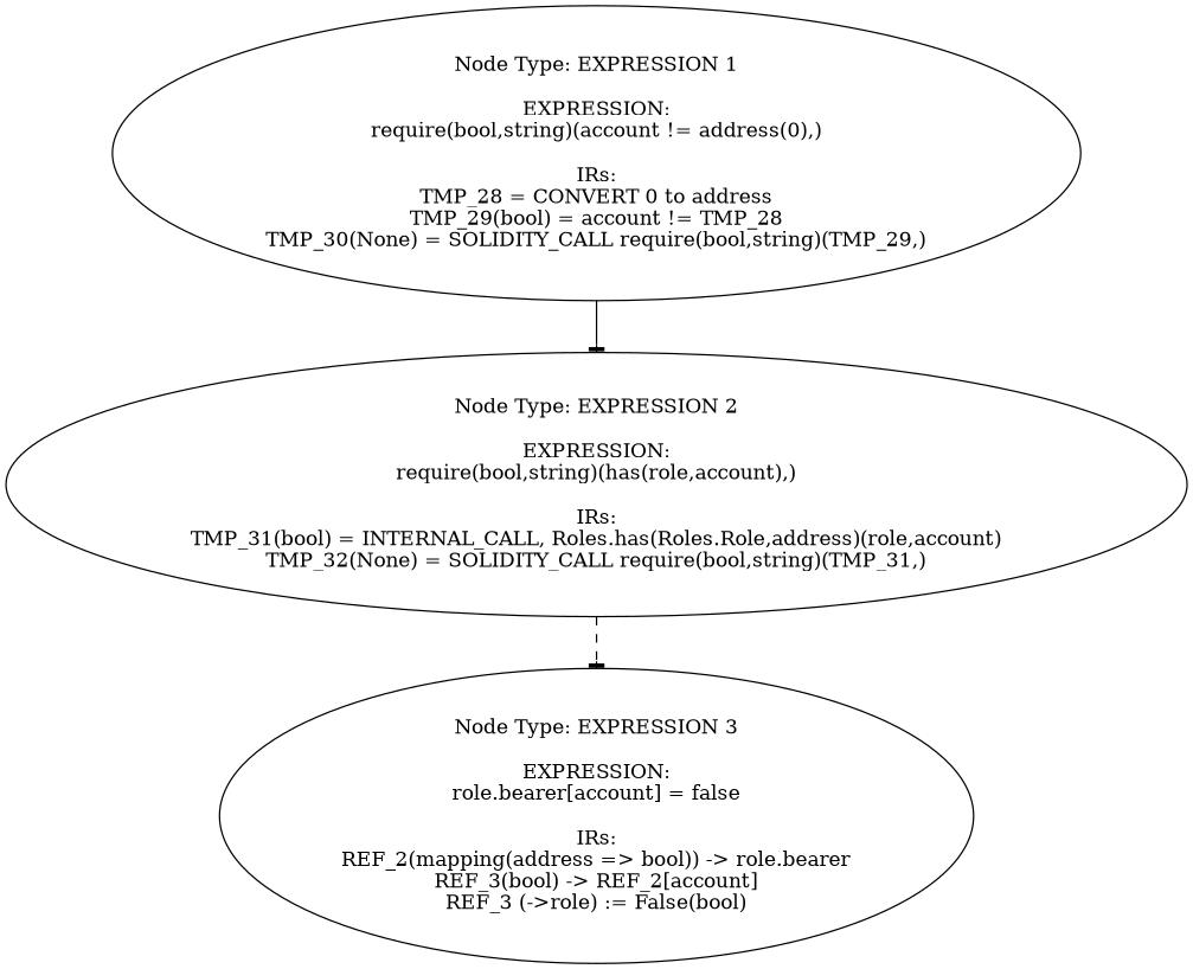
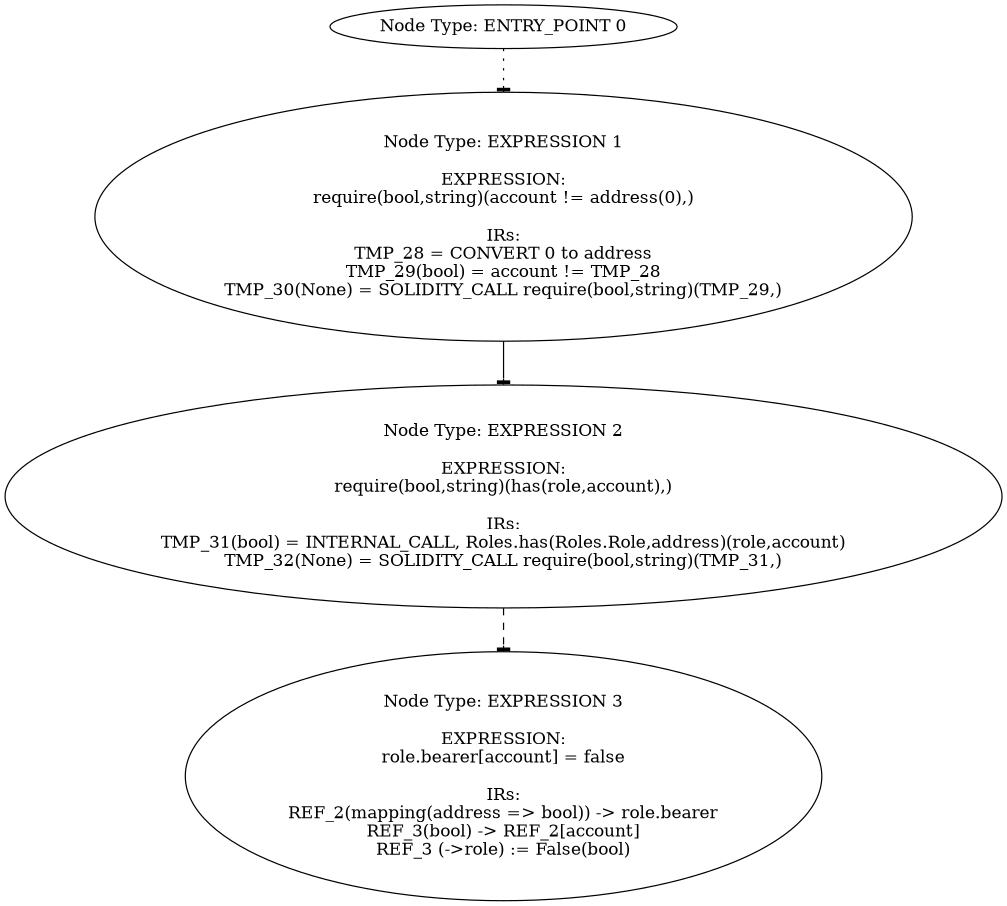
  digraph {
    edge [arrowhead=tee]
+   n1 [label="Node Type: ENTRY_POINT 0\n"]
    n2 [label="Node Type: EXPRESSION 1\n\nEXPRESSION:\nrequire(bool,string)(account != address(0),)\n\nIRs:\nTMP_28 = CONVERT 0 to address\nTMP_29(bool) = account != TMP_28\nTMP_30(None) = SOLIDITY_CALL require(bool,string)(TMP_29,)"]
    n3 [label="Node Type: EXPRESSION 2\n\nEXPRESSION:\nrequire(bool,string)(has(role,account),)\n\nIRs:\nTMP_31(bool) = INTERNAL_CALL, Roles.has(Roles.Role,address)(role,account)\nTMP_32(None) = SOLIDITY_CALL require(bool,string)(TMP_31,)"]
    n4 [label="Node Type: EXPRESSION 3\n\nEXPRESSION:\nrole.bearer[account] = false\n\nIRs:\nREF_2(mapping(address => bool)) -> role.bearer\nREF_3(bool) -> REF_2[account]\nREF_3 (->role) := False(bool)"]
+   n1 -> n2 [style=dotted]
    n2 -> n3 [style=solid]
    n3 -> n4 [style=dashed]
  }
